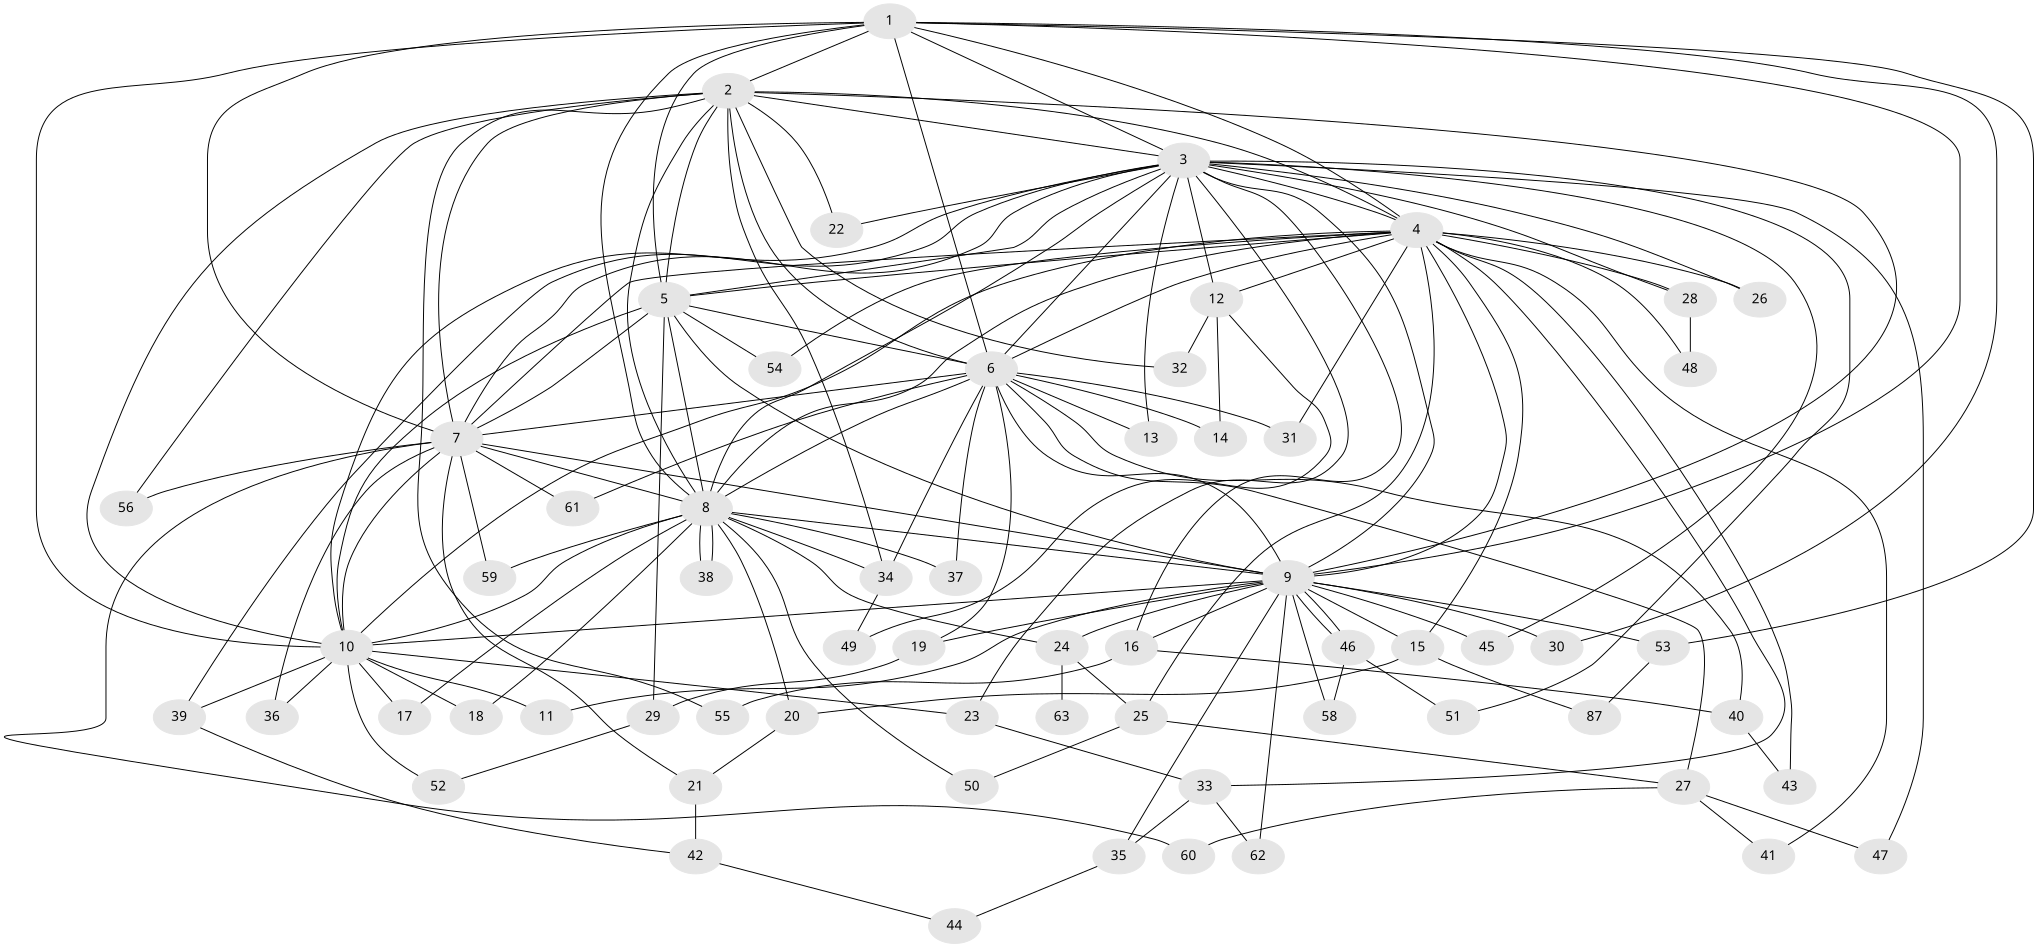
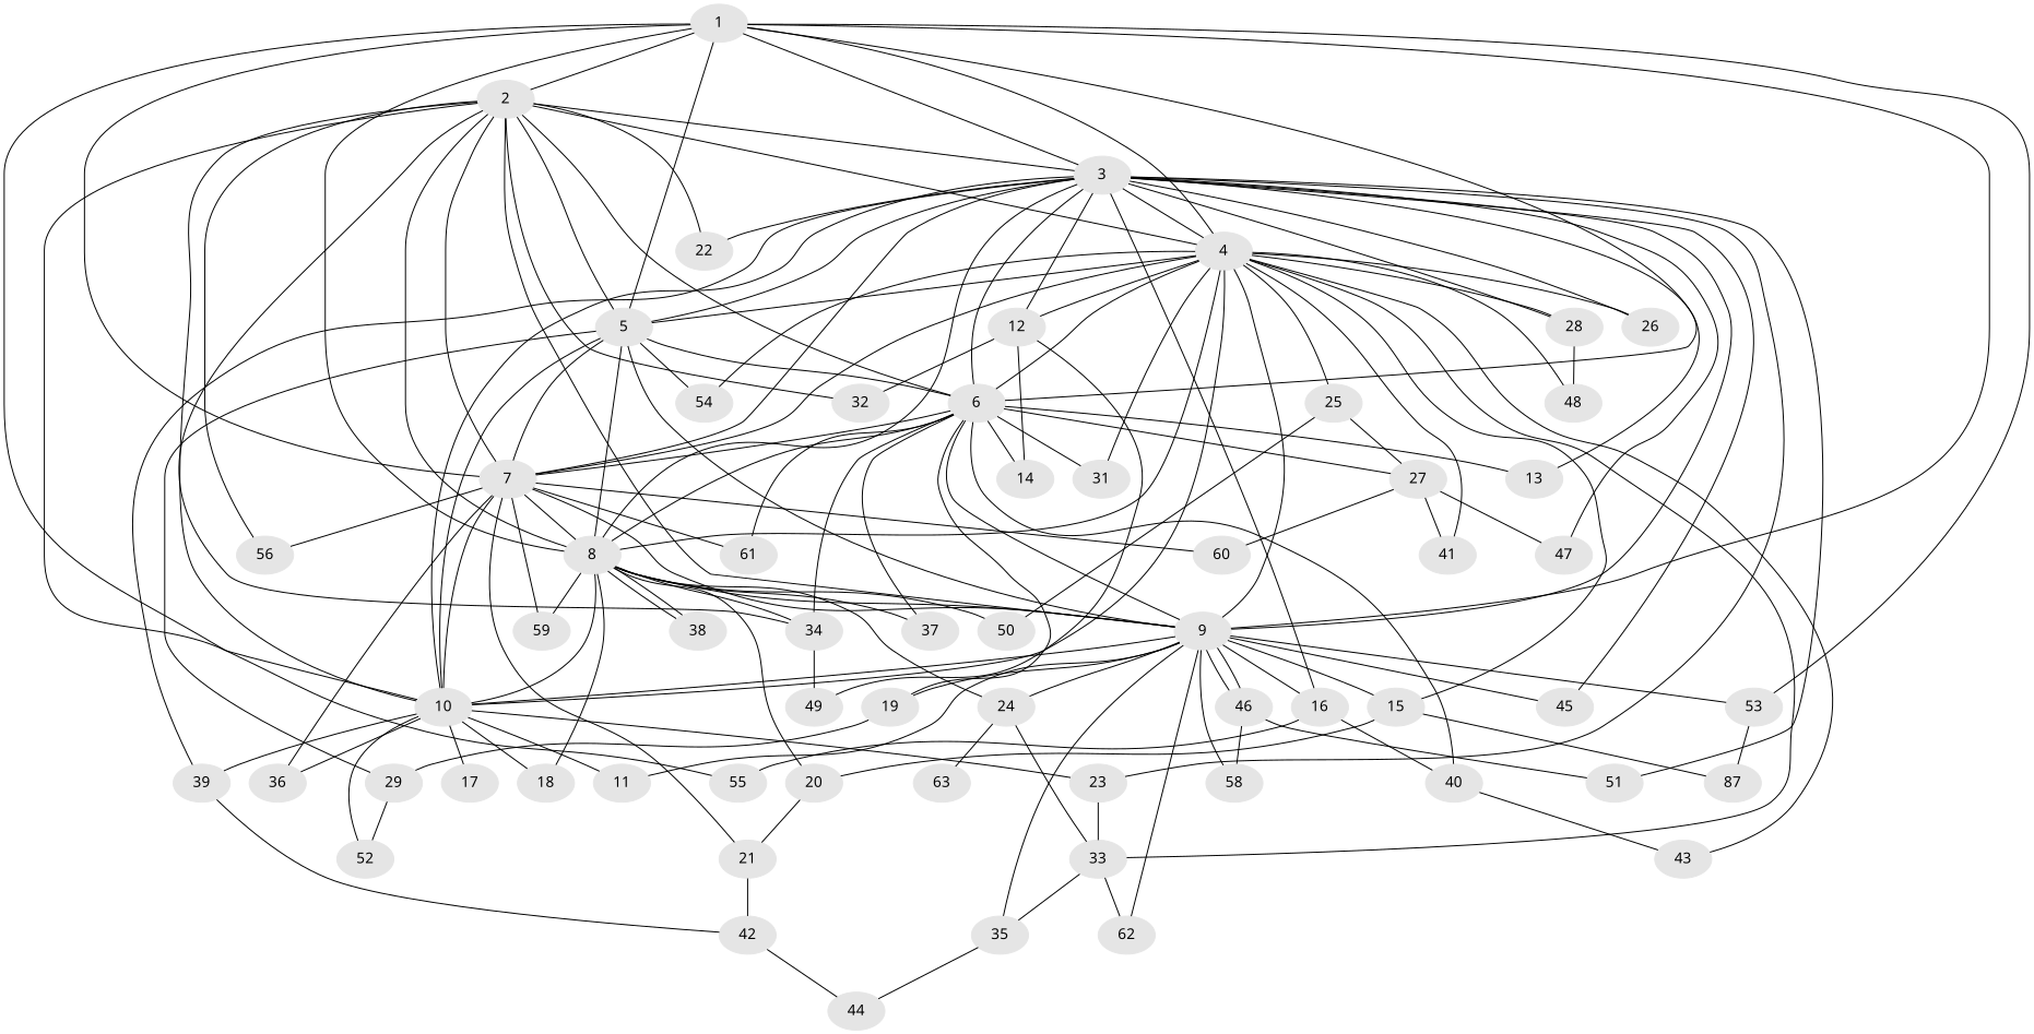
  graph {
    fontname="Noto Sans"
    node [color=gray90 fontname="Noto Sans" style=filled]
    edge [fontname="Noto Sans"]
    1
    2
    3
    4
    5
    6
    7
    8
    9
    10
-   30
    53
    22
    32
    34
    55
    56
    12
    13
    16
    23
    26
    28
    39
    45
    47
    51
    15
    25
    31
    33
    41
    43
    48
    54
    29
    14
    19
    27
    37
    40
    61
    21
    36
    59
    60
    17
    18
    20
    24
    38
    50
    11
    35
    46
    58
    62
    52
    n59 [label=87]
    49
    42
    63
    44
    1 -- 2
    1 -- 3
    1 -- 4
    1 -- 5
    1 -- 6
    1 -- 7
    1 -- 8
    1 -- 9
    1 -- 10
-   1 -- 30
    1 -- 53
    2 -- 3
    2 -- 4
    2 -- 5
    2 -- 6
    2 -- 7
    2 -- 8
    2 -- 9
    2 -- 10
    2 -- 22
    2 -- 32
    2 -- 34
    2 -- 55
    2 -- 56
    3 -- 4
    3 -- 5
    3 -- 6
    3 -- 7
    3 -- 8
    3 -- 9
    3 -- 10
    3 -- 22
    3 -- 12
    3 -- 13
    3 -- 16
    3 -- 23
    3 -- 26
    3 -- 28
    3 -- 39
    3 -- 45
    3 -- 47
    3 -- 51
    4 -- 5
    4 -- 6
    4 -- 7
    4 -- 8
    4 -- 9
    4 -- 10
    4 -- 12
    4 -- 26
    4 -- 28
    4 -- 15
    4 -- 25
    4 -- 31
    4 -- 33
    4 -- 41
    4 -- 43
    4 -- 48
    4 -- 54
    5 -- 6
    5 -- 7
    5 -- 8
    5 -- 9
    5 -- 10
    5 -- 54
    5 -- 29
    6 -- 7
    6 -- 8
    6 -- 9
    6 -- 34
    6 -- 13
    6 -- 31
    6 -- 14
    6 -- 19
    6 -- 27
    6 -- 37
    6 -- 40
    6 -- 61
    7 -- 8
    7 -- 9
    7 -- 10
    7 -- 56
    7 -- 61
    7 -- 21
    7 -- 36
    7 -- 59
    7 -- 60
    8 -- 9
    8 -- 10
    8 -- 34
    8 -- 37
    8 -- 59
-   8 -- 17
    8 -- 18
    8 -- 20
    8 -- 24
    8 -- 38
    8 -- 38
    8 -- 50
    9 -- 10
-   9 -- 30
    9 -- 53
    9 -- 16
    9 -- 45
    9 -- 15
    9 -- 19
    9 -- 24
    9 -- 11
    9 -- 35
    9 -- 46
    9 -- 46
    9 -- 58
    9 -- 62
    10 -- 23
    10 -- 39
    10 -- 36
    10 -- 17
    10 -- 18
    10 -- 11
    10 -- 52
    53 -- n59
    34 -- 49
    12 -- 32
    12 -- 14
    12 -- 49
    16 -- 55
    16 -- 40
    23 -- 33
    28 -- 48
    39 -- 42
    15 -- 20
    15 -- n59
    25 -- 27
    25 -- 50
    33 -- 35
    33 -- 62
    29 -- 52
    19 -- 29
    27 -- 47
    27 -- 41
    27 -- 60
    40 -- 43
    21 -- 42
    20 -- 21
-   24 -- 25
+   24 -- 33
    24 -- 63
    35 -- 44
    46 -- 51
    46 -- 58
    42 -- 44
  }
